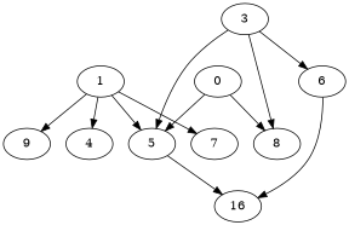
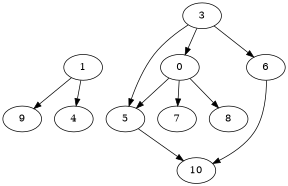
  digraph {
    node [alpha=0.15]
    1 [expect_size=45177856]
    4 [alpha=0.11 expect_size=39435264]
    5 [alpha=0.19 expect_size=49004544]
    7 [alpha=0.01 expect_size=13948928]
    9 [alpha=0.10 expect_size=37186560]
-   10 [alpha=0.03 expect_size=16218112 label=16]
+   10 [alpha=0.03 expect_size=16218112]
    6 [alpha=0.11 expect_size=35108864]
    n8 [alpha=0.13 expect_size=25629696 label=0]
    8 [alpha=0.12 expect_size=51570688]
    3 [expect_size=21577728]
    1 -> 4
-   1 -> 5
-   1 -> 7
+   n8 -> 7
    1 -> 9
    5 -> 10
    6 -> 10
    n8 -> 5
    n8 -> 8
    3 -> 5
    3 -> 6
-   3 -> 8
+   3 -> n8
  }
